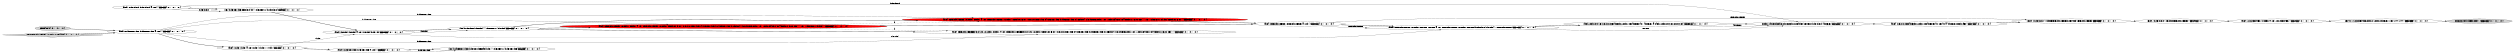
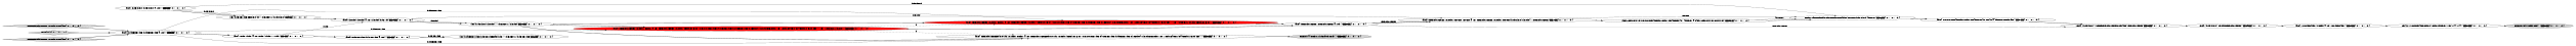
  digraph {
    fontname="DejaVu Sans Mono"
    rankdir=LR
    node [fillcolor=white fontname="DejaVu Sans Mono" shape=ellipse style=filled]
    edge [fontname="DejaVu Sans Mono" style=bold]
    n1 [label="final IndexShard indexShard = mock()@@@8@@@['1', '1', '1']"]
    n2 [label="action.dispatchedShardOperationOnReplica(request,indexShard,listener)@@@16@@@['1', '1', '0']"]
    n3 [label="when(indexService.getShard(id)).thenReturn(indexShard)@@@9@@@['1', '1', '1']"]
    n4 [label="final TransportReplicationAction.ReplicaResult result = listener.actionGet()@@@17@@@['1', '1', '0']"]
    n5 [label="final ShardId shardId = new ShardId(index,id)@@@10@@@['1', '1', '1']"]
+   n6 [fillcolor=lightgray label="testRetentionLeaseSyncActionOnReplica['1', '0', '0']" shape=diamond]
    n7 [label="final IndicesService indicesService = mock()@@@3@@@['1', '1', '1']"]
    n8 [label="final RetentionLeaseBackgroundSyncAction action = new RetentionLeaseBackgroundSyncAction(Settings.EMPTY,transportService,clusterService,indicesService,threadPool,shardStateAction,new ActionFilters(Collections.emptySet()))@@@12@@@['0', '0', '1']"]
    n9 [fillcolor=red label="final RetentionLeaseSyncAction action = new RetentionLeaseSyncAction(Settings.EMPTY,transportService,clusterService,indicesService,threadPool,shardStateAction,new ActionFilters(Collections.emptySet()),new WriteMemoryLimits(Settings.EMPTY))@@@12@@@['0', '1', '0']"]
    n10 [label="final Index index = new Index(\"index\",\"uuid\")@@@4@@@['1', '1', '1']"]
    n11 [fillcolor=red label="final RetentionLeaseSyncAction action = new RetentionLeaseSyncAction(Settings.EMPTY,transportService,clusterService,indicesService,threadPool,shardStateAction,new ActionFilters(Collections.emptySet()),new WriteMemoryLimits())@@@12@@@['1', '0', '0']"]
+   n12 [fillcolor=lightgray label="assertNull(action.indexBlockLevel())@@@13@@@['0', '0', '1']"]
    n13 [label="final RetentionLeases retentionLeases = mock()@@@13@@@['1', '1', '0']"]
    n14 [label="final IndexService indexService = mock()@@@5@@@['1', '1', '1']"]
    n15 [label="verify(indexShard).updateRetentionLeasesOnReplica(retentionLeases)@@@18@@@['1', '1', '0']"]
    n16 [label="when(indicesService.indexServiceSafe(index)).thenReturn(indexService)@@@6@@@['1', '1', '1']"]
    n17 [label="final RetentionLeaseSyncAction.Request request = new RetentionLeaseSyncAction.Request(indexShard.shardId(),retentionLeases)@@@14@@@['1', '1', '0']"]
    n18 [label="when(indexShard.shardId()).thenReturn(shardId)@@@11@@@['1', '1', '1']"]
    n19 [label="PlainActionFuture<TransportReplicationAction.ReplicaResult> listener = PlainActionFuture.newFuture()@@@15@@@['1', '1', '0']"]
    n20 [label="final AtomicBoolean success = new AtomicBoolean()@@@20@@@['1', '1', '0']"]
    n21 [label="result.runPostReplicaActions(ActionListener.wrap(null,null))@@@21@@@['1', '1', '0']"]
    n22 [fillcolor=lightgray label="assertTrue(success.get())@@@22@@@['1', '1', '0']"]
    n23 [label="verify(indexShard).persistRetentionLeases()@@@19@@@['1', '1', '0']"]
-   n24 [fillcolor=lightgray label="testBlocks['0', '0', '1']"]
+   n24 [fillcolor=lightgray label="testBlocks['0', '0', '1']" shape=diamond]
    n25 [fillcolor=lightgray label="testRetentionLeaseSyncActionOnReplica['0', '1', '0']" shape=diamond]
    n1 -> n2 [label=indexShard style=solid]
    n1 -> n3 [label=indexShard style=solid]
    n1 -> n3
    n2 -> n4
    n3 -> n5
    n4 -> n15
    n5 -> n17 [label=shardId style=solid]
    n5 -> n18 [label=shardId style=solid]
    n5 -> n18
+   n6 -> n7
    n7 -> n8 [label=indicesService style=solid]
    n7 -> n9 [label=indicesService style=solid]
    n7 -> n10
    n7 -> n11 [label=indicesService style=solid]
+   n8 -> n12
    n9 -> n13
    n10 -> n5 [label=index style=solid]
    n10 -> n14
    n11 -> n8 [label=0 style=dashed]
    n11 -> n9 [label=0 style=dashed]
    n11 -> n13
    n13 -> n15 [label=retentionLeases style=solid]
    n13 -> n17 [label=retentionLeases style=solid]
    n13 -> n17
    n14 -> n16 [label=indexService style=solid]
    n14 -> n16
    n15 -> n23
    n17 -> n2 [label=request style=solid]
    n17 -> n19
    n18 -> n8
    n18 -> n9
    n18 -> n11
    n19 -> n2
    n19 -> n2 [label=listener style=solid]
    n20 -> n21
    n21 -> n22
    n23 -> n20
    n24 -> n7
    n25 -> n7
  }
